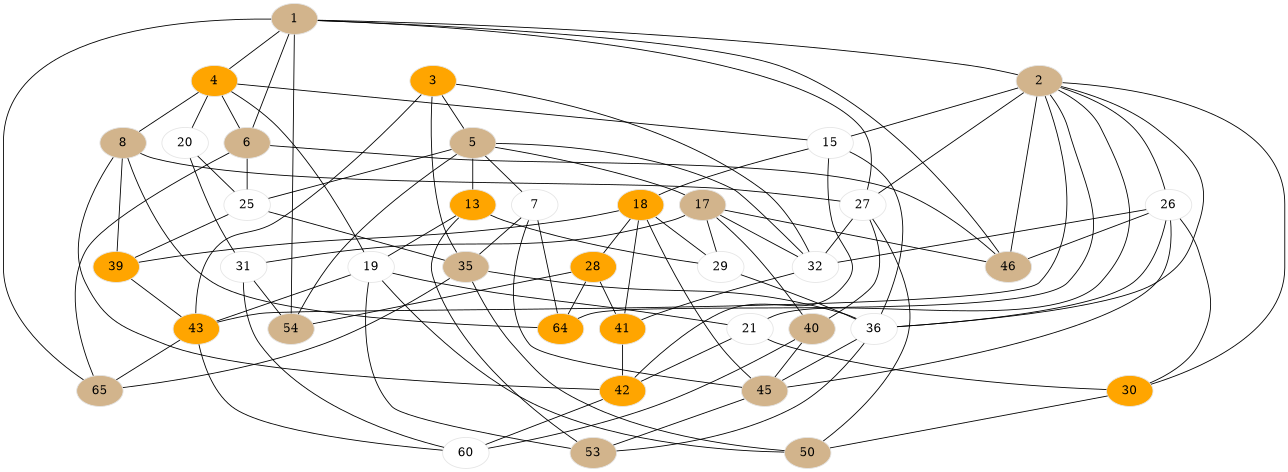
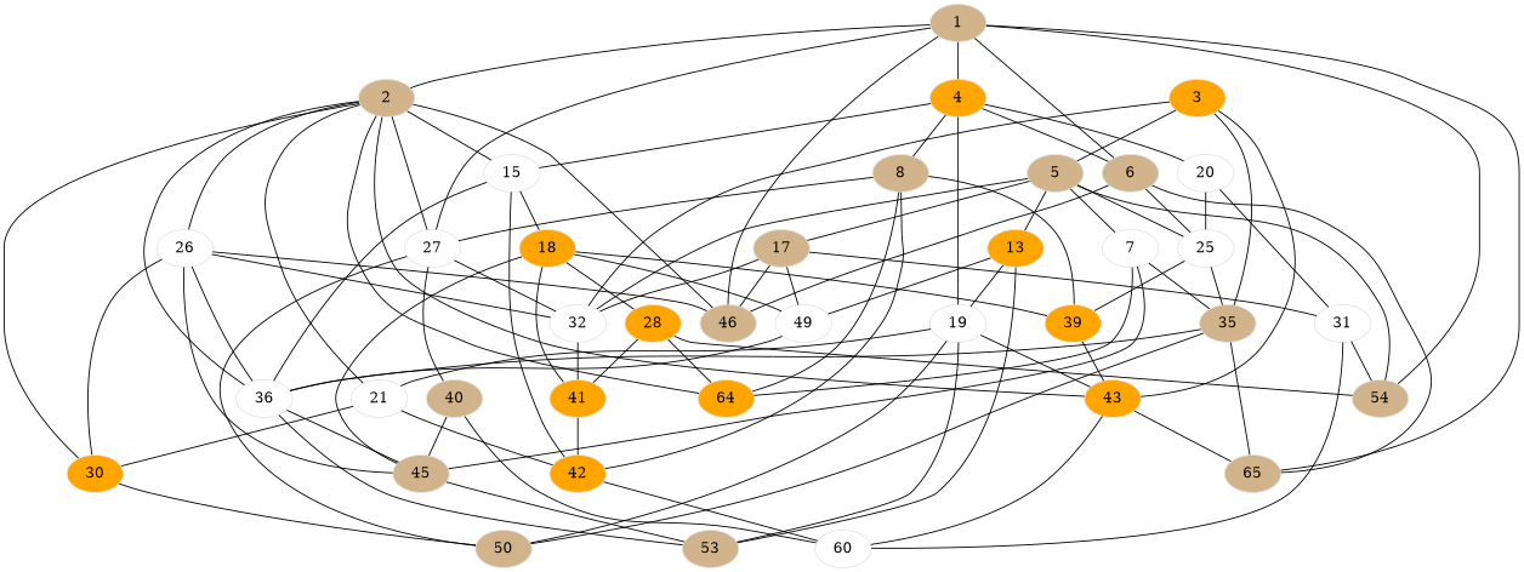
  graph {
    node [color=gray90 fillcolor=tan style=filled]
    1 [super="+11+37"]
    2 [super="+59+16+10"]
    4 [fillcolor=orange super="+22"]
    6 [super="+33"]
    27 [fillcolor=white super="+55"]
    46 [super="+58"]
    54
    65
    15 [fillcolor=white super="+48"]
    21 [fillcolor=white]
    26 [fillcolor=white super="+49"]
    30 [fillcolor=orange]
    36 [fillcolor=white super="+38"]
    43 [fillcolor=orange super="+44"]
    64 [fillcolor=orange]
    20 [fillcolor=white]
    8 [super="+14"]
    19 [fillcolor=white super="+34"]
    25 [fillcolor=white super="+62"]
    31 [fillcolor=white]
    32 [fillcolor=white super="+52"]
    40
    50
    42 [fillcolor=orange super="+56"]
    18 [fillcolor=orange super="+66"]
    45 [super="+63"]
    53
    60 [fillcolor=white]
    5 [super="+24"]
    7 [fillcolor=white]
    13 [fillcolor=orange]
    17 [super="+57"]
    3 [fillcolor=orange]
    35 [super="+47"]
    41 [fillcolor=orange]
    39 [fillcolor=orange]
-   29 [fillcolor=white]
+   29 [fillcolor=white label=49]
    n38 [fillcolor=orange label=28]
    1 -- 2
    1 -- 4
    1 -- 6
    1 -- 27
    1 -- 46
    1 -- 54
    1 -- 65
    2 -- 27
    2 -- 46 [weight=2]
    2 -- 15 [weight=2]
    2 -- 21
    2 -- 26
    2 -- 30
    2 -- 36
    2 -- 43
    2 -- 64
    4 -- 6
    4 -- 15
    4 -- 20
    4 -- 8
    4 -- 19
    6 -- 46
    6 -- 65
    6 -- 25 [weight=2]
    27 -- 32
    27 -- 40
    27 -- 50
    15 -- 36
    15 -- 42
    15 -- 18
    21 -- 30
    21 -- 42
    26 -- 46
    26 -- 30
    26 -- 36
    26 -- 32
    26 -- 45
    30 -- 50
    36 -- 45
    36 -- 53
    43 -- 65
    43 -- 60
    20 -- 25
    20 -- 31
    8 -- 27
    8 -- 64
    8 -- 42
    8 -- 39
    19 -- 21
    19 -- 43
    19 -- 50
    19 -- 53
    25 -- 35
    25 -- 39
    31 -- 54
    31 -- 60
    32 -- 41
    40 -- 45
    40 -- 60
    42 -- 60
    18 -- 45
    18 -- 41
    18 -- 39
    18 -- 29
    18 -- n38
    45 -- 53
    5 -- 54
    5 -- 25
    5 -- 32
    5 -- 7
    5 -- 13
    5 -- 17
    7 -- 64
    7 -- 45
    7 -- 35
    13 -- 19
    13 -- 53
    13 -- 29
    17 -- 46
    17 -- 31
    17 -- 32
-   17 -- 40
    17 -- 29
    3 -- 43
    3 -- 32
    3 -- 5
    3 -- 35
    35 -- 65
    35 -- 36
    35 -- 50
    41 -- 42
    39 -- 43
    29 -- 36
    n38 -- 54
    n38 -- 64
    n38 -- 41
  }
